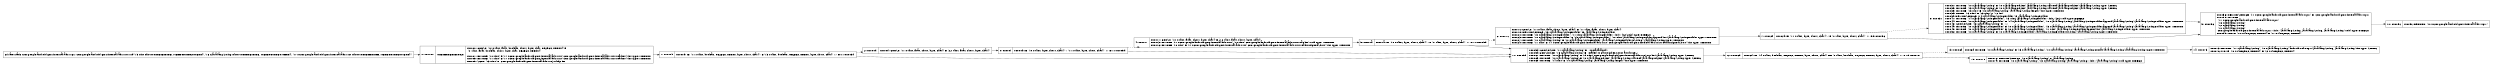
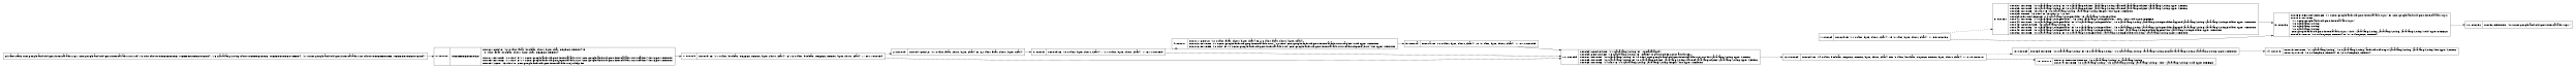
  digraph {
    rankdir=LR
    node [shape=record]
    n1 [label="{0\:\ 0x0000|MTH_ENTER_BLOCK\l|0x0000: CONST  (r2 I:?[int, float, boolean, short, byte, char, OBJECT, ARRAY]) = \l  (0 ?[int, float, boolean, short, byte, char, OBJECT, ARRAY])\l \l0x0001: INVOKE  (r0 I:int) = (r7 I:com.google.android.gms.internal.ads.zzst) com.google.android.gms.internal.ads.zzst.readInt():int type: VIRTUAL \l0x0005: INVOKE  (r1 I:int) = (r7 I:com.google.android.gms.internal.ads.zzst) com.google.android.gms.internal.ads.zzst.readInt():int type: VIRTUAL \l0x0009: SGET  (r3 I:int) =  com.google.android.gms.internal.ads.zzoj.zzbdp int \l}"]
    n2 [label="{1\:\ 0x000b|0x000b: IF  (r1 I:?[int, boolean, OBJECT, ARRAY, byte, short, char]) != (r3 I:?[int, boolean, OBJECT, ARRAY, byte, short, char])  \-\> B:11:0x005d \l}"]
    n3 [label="{2\:\ 0x000d|0x000d: CONST  (r1 I:?[int, float, short, byte, char]) = (22 ?[int, float, short, byte, char]) \l}"]
    n4 [label="{11\:\ 0x005d|0x005d: CONST_STR  (r1 I:java.lang.String) =  \"MetadataUtil\" \l0x005f: CONST_STR  (r3 I:java.lang.String) =  \"Failed to parse index\/count attribute: \" \l0x0061: INVOKE  (r0 I:java.lang.String) = (r5 I:int) com.google.android.gms.internal.ads.zzoj.zzu(int):java.lang.String type: STATIC \l0x0065: INVOKE  (r0 I:java.lang.String) = (r0 I:java.lang.Object) java.lang.String.valueOf(java.lang.Object):java.lang.String type: STATIC \l0x0069: INVOKE  (r4 I:int) = (r0 I:java.lang.String) java.lang.String.length():int type: VIRTUAL \l}"]
    n5 [label="{3\:\ 0x000f|0x000f: IF  (r0 I:?[int, byte, short, char]) \< (r1 I:?[int, byte, short, char])  \-\> B:11:0x005d \l}"]
    n6 [label="{12\:\ 0x006d|0x006d: IF  (r4 I:?[int, boolean, OBJECT, ARRAY, byte, short, char]) == (0 ?[int, boolean, OBJECT, ARRAY, byte, short, char])  \-\> B:15:0x0078 \l}"]
    n7 [label="{4\:\ 0x0011|0x0011: CONST  (r0 I:?[int, float, short, byte, char]) = (10 ?[int, float, short, byte, char]) \l0x0013: INVOKE  (r7 I:com.google.android.gms.internal.ads.zzst), (r0 I:int) com.google.android.gms.internal.ads.zzst.zzac(int):void type: VIRTUAL \l0x0016: INVOKE  (r0 I:int) = (r7 I:com.google.android.gms.internal.ads.zzst) com.google.android.gms.internal.ads.zzst.readUnsignedShort():int type: VIRTUAL \l}"]
    n8 [label="{5\:\ 0x001a|0x001a: IF  (r0 I:?[int, byte, short, char]) \<= (0 ?[int, byte, short, char])  \-\> B:11:0x005d \l}"]
-   n9 [label="{6\:\ 0x001c|0x001c: CONST  (r1 I:?[int, float, short, byte, char]) = (11 ?[int, float, short, byte, char]) \l0x001e: NEW_INSTANCE  (r3 I:java.lang.StringBuilder) =  java.lang.StringBuilder \l0x0020: INVOKE  (r3 I:java.lang.StringBuilder), (r1 I:int) java.lang.StringBuilder.\<init\>(int):void type: DIRECT \l0x0023: INVOKE  (r0 I:java.lang.StringBuilder) = (r3 I:java.lang.StringBuilder), (r0 I:int) java.lang.StringBuilder.append(int):java.lang.StringBuilder type: VIRTUAL \l0x0027: INVOKE  (r0 I:java.lang.String) = (r0 I:java.lang.StringBuilder) java.lang.StringBuilder.toString():java.lang.String type: VIRTUAL \l0x002b: INVOKE  (r1 I:int) = (r7 I:com.google.android.gms.internal.ads.zzst) com.google.android.gms.internal.ads.zzst.readUnsignedShort():int type: VIRTUAL \l}"]
    n10 [label="{7\:\ 0x002f|0x002f: IF  (r1 I:?[int, byte, short, char]) \<= (0 ?[int, byte, short, char])  \-\> B:9:0x0056 \l}"]
    n11 [label="{8\:\ 0x0031|0x0031: INVOKE  (r0 I:java.lang.String) = (r0 I:java.lang.Object) java.lang.String.valueOf(java.lang.Object):java.lang.String type: STATIC \l0x0035: INVOKE  (r3 I:java.lang.String) = (r0 I:java.lang.Object) java.lang.String.valueOf(java.lang.Object):java.lang.String type: STATIC \l0x0039: INVOKE  (r3 I:int) = (r3 I:java.lang.String) java.lang.String.length():int type: VIRTUAL \l0x003d: ARITH  (r3 I:int) = (r3 I:int) + (12 int) \l0x003f: NEW_INSTANCE  (r4 I:java.lang.StringBuilder) =  java.lang.StringBuilder \l0x0041: INVOKE  (r4 I:java.lang.StringBuilder), (r3 I:int) java.lang.StringBuilder.\<init\>(int):void type: DIRECT \l0x0044: INVOKE  (r0 I:java.lang.StringBuilder) = (r4 I:java.lang.StringBuilder), (r0 I:java.lang.String) java.lang.StringBuilder.append(java.lang.String):java.lang.StringBuilder type: VIRTUAL \l0x0048: CONST_STR  (r3 I:java.lang.String) =  \"\/\" \l0x004a: INVOKE  (r0 I:java.lang.StringBuilder) = (r0 I:java.lang.StringBuilder), (r3 I:java.lang.String) java.lang.StringBuilder.append(java.lang.String):java.lang.StringBuilder type: VIRTUAL \l0x004e: INVOKE  (r0 I:java.lang.StringBuilder) = (r0 I:java.lang.StringBuilder), (r1 I:int) java.lang.StringBuilder.append(int):java.lang.StringBuilder type: VIRTUAL \l0x0052: INVOKE  (r0 I:java.lang.String) = (r0 I:java.lang.StringBuilder) java.lang.StringBuilder.toString():java.lang.String type: VIRTUAL \l}"]
    n12 [label="{9\:\ 0x0056|0x0056: NEW_INSTANCE  (r1 I:com.google.android.gms.internal.ads.zzpw) =  com.google.android.gms.internal.ads.zzpw \l0x0058: INVOKE  \l  (r1 I:com.google.android.gms.internal.ads.zzpw)\l  (r6 I:java.lang.String)\l  (r2 I:java.lang.String)\l  (r0 I:java.lang.String)\l com.google.android.gms.internal.ads.zzpw.\<init\>(java.lang.String, java.lang.String, java.lang.String):void type: DIRECT \l0x005b: MOVE  (r0 I:?[OBJECT, ARRAY]) = (r1 I:?[OBJECT, ARRAY]) \l}"]
    n13 [label="{10\:\ 0x005c|0x005c: RETURN  (r0 I:com.google.android.gms.internal.ads.zzpw) \l}"]
    n14 [label="{13\:\ 0x006f|0x006f: INVOKE  (r0 I:java.lang.String) = (r3 I:java.lang.String), (r0 I:java.lang.String) java.lang.String.concat(java.lang.String):java.lang.String type: VIRTUAL \l}"]
    n15 [label="{15\:\ 0x0078|0x0078: NEW_INSTANCE  (r0 I:java.lang.String) =  java.lang.String \l0x007a: INVOKE  (r0 I:java.lang.String), (r3 I:java.lang.String) java.lang.String.\<init\>(java.lang.String):void type: DIRECT \l}"]
    n16 [label="{14\:\ 0x0073|0x0073: INVOKE  (r1 I:java.lang.String), (r0 I:java.lang.String) android.util.Log.w(java.lang.String, java.lang.String):int type: STATIC \l0x0076: MOVE  (r0 I:?[OBJECT, ARRAY]) = (r2 I:?[OBJECT, ARRAY]) \l}"]
    n17 [label="{private static com.google.android.gms.internal.ads.zzpw com.google.android.gms.internal.ads.zzov.zzb((r5 I:int A[IMMUTABLE_TYPE, METHOD_ARGUMENT]), (r6 I:java.lang.String A[IMMUTABLE_TYPE, METHOD_ARGUMENT]), (r7 I:com.google.android.gms.internal.ads.zzst A[IMMUTABLE_TYPE, METHOD_ARGUMENT])) }"]
    n1 -> n2
    n2 -> n3 [style=dashed]
    n2 -> n4
    n3 -> n5
    n4 -> n6
    n5 -> n4
    n5 -> n7 [style=dashed]
    n6 -> n14 [style=dashed]
    n6 -> n15
    n7 -> n8
    n8 -> n4
-   n8 -> n9 [style=dashed]
-   n9 -> n10
    n10 -> n11 [style=dashed]
    n10 -> n12
    n11 -> n12
    n12 -> n13
    n14 -> n16
    n17 -> n1
  }
